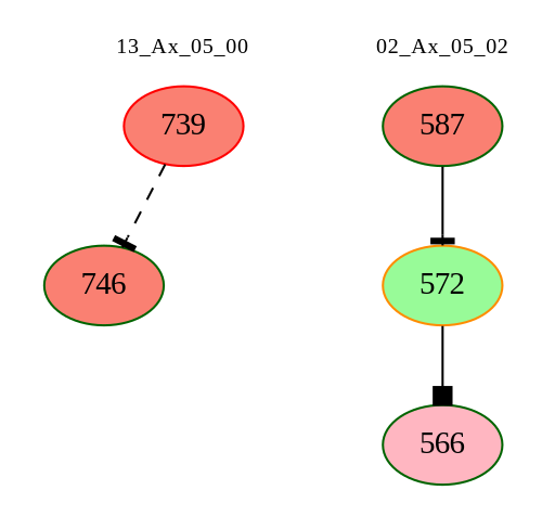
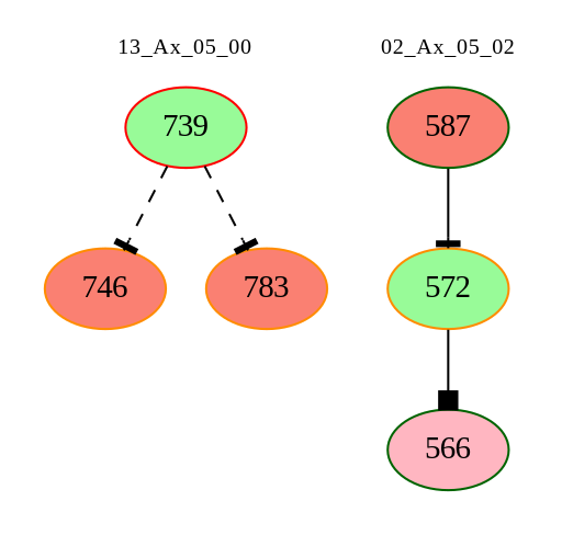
  digraph {
    fontname="Liberation Serif"
    node [color=darkorange fillcolor=salmon fontname="Liberation Serif" style=filled]
    edge [arrowhead=tee color=black fontname="Liberation Serif" style=dashed]
-   n1 [color=red label=739]
-   n2 [color=darkgreen label=746]
+   n1 [color=red fillcolor=palegreen label=739]
+   n2 [label=746]
+   n3 [label=783]
    n4 [fillcolor=palegreen label=572]
    n5 [color=darkgreen fillcolor=lightpink label=566]
    n6 [color=darkgreen label=587]
    subgraph cluster_1 {
      color=white
      fontsize=10
      label="13_Ax_05_00"
      n1
      n2
+     n3
    }
    subgraph cluster_2 {
      color=white
      fontsize=10
      label="02_Ax_05_02"
      n4
      n5
      n6
    }
    n1 -> n2
+   n1 -> n3
    n4 -> n5 [arrowhead=box style=solid]
    n6 -> n4 [style=solid]
  }
